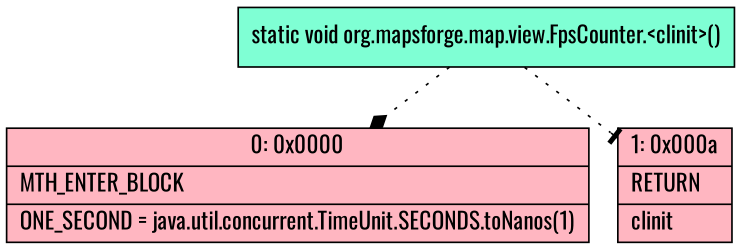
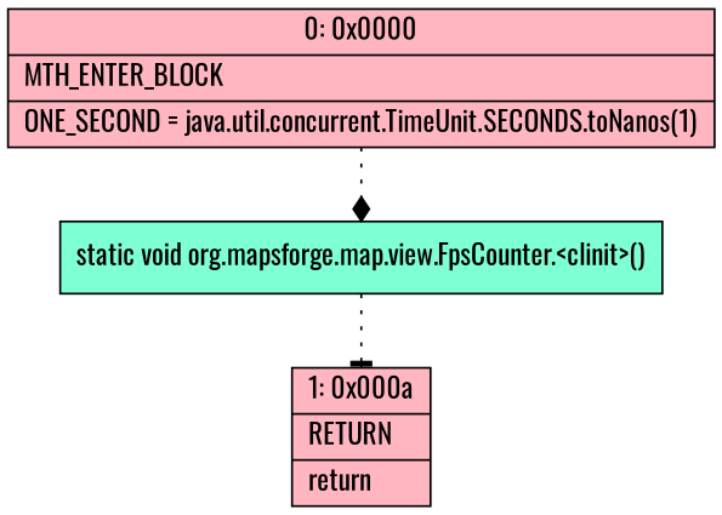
  digraph {
    fontname=Oswald
    node [fillcolor=lightpink fontname=Oswald shape=record style=filled]
    edge [fontname=Oswald style=dotted]
    n1 [label="{0\:\ 0x0000|MTH_ENTER_BLOCK\l|ONE_SECOND = java.util.concurrent.TimeUnit.SECONDS.toNanos(1)\l}"]
-   n2 [label="{1\:\ 0x000a|RETURN\l|clinit\l}"]
+   n2 [label="{1\:\ 0x000a|RETURN\l|return\l}"]
    n3 [fillcolor=aquamarine label="{static void org.mapsforge.map.view.FpsCounter.\<clinit\>() }"]
-   n3 -> n1 [arrowhead=diamond]
+   n1 -> n3 [arrowhead=diamond]
    n3 -> n2 [arrowhead=tee]
  }
